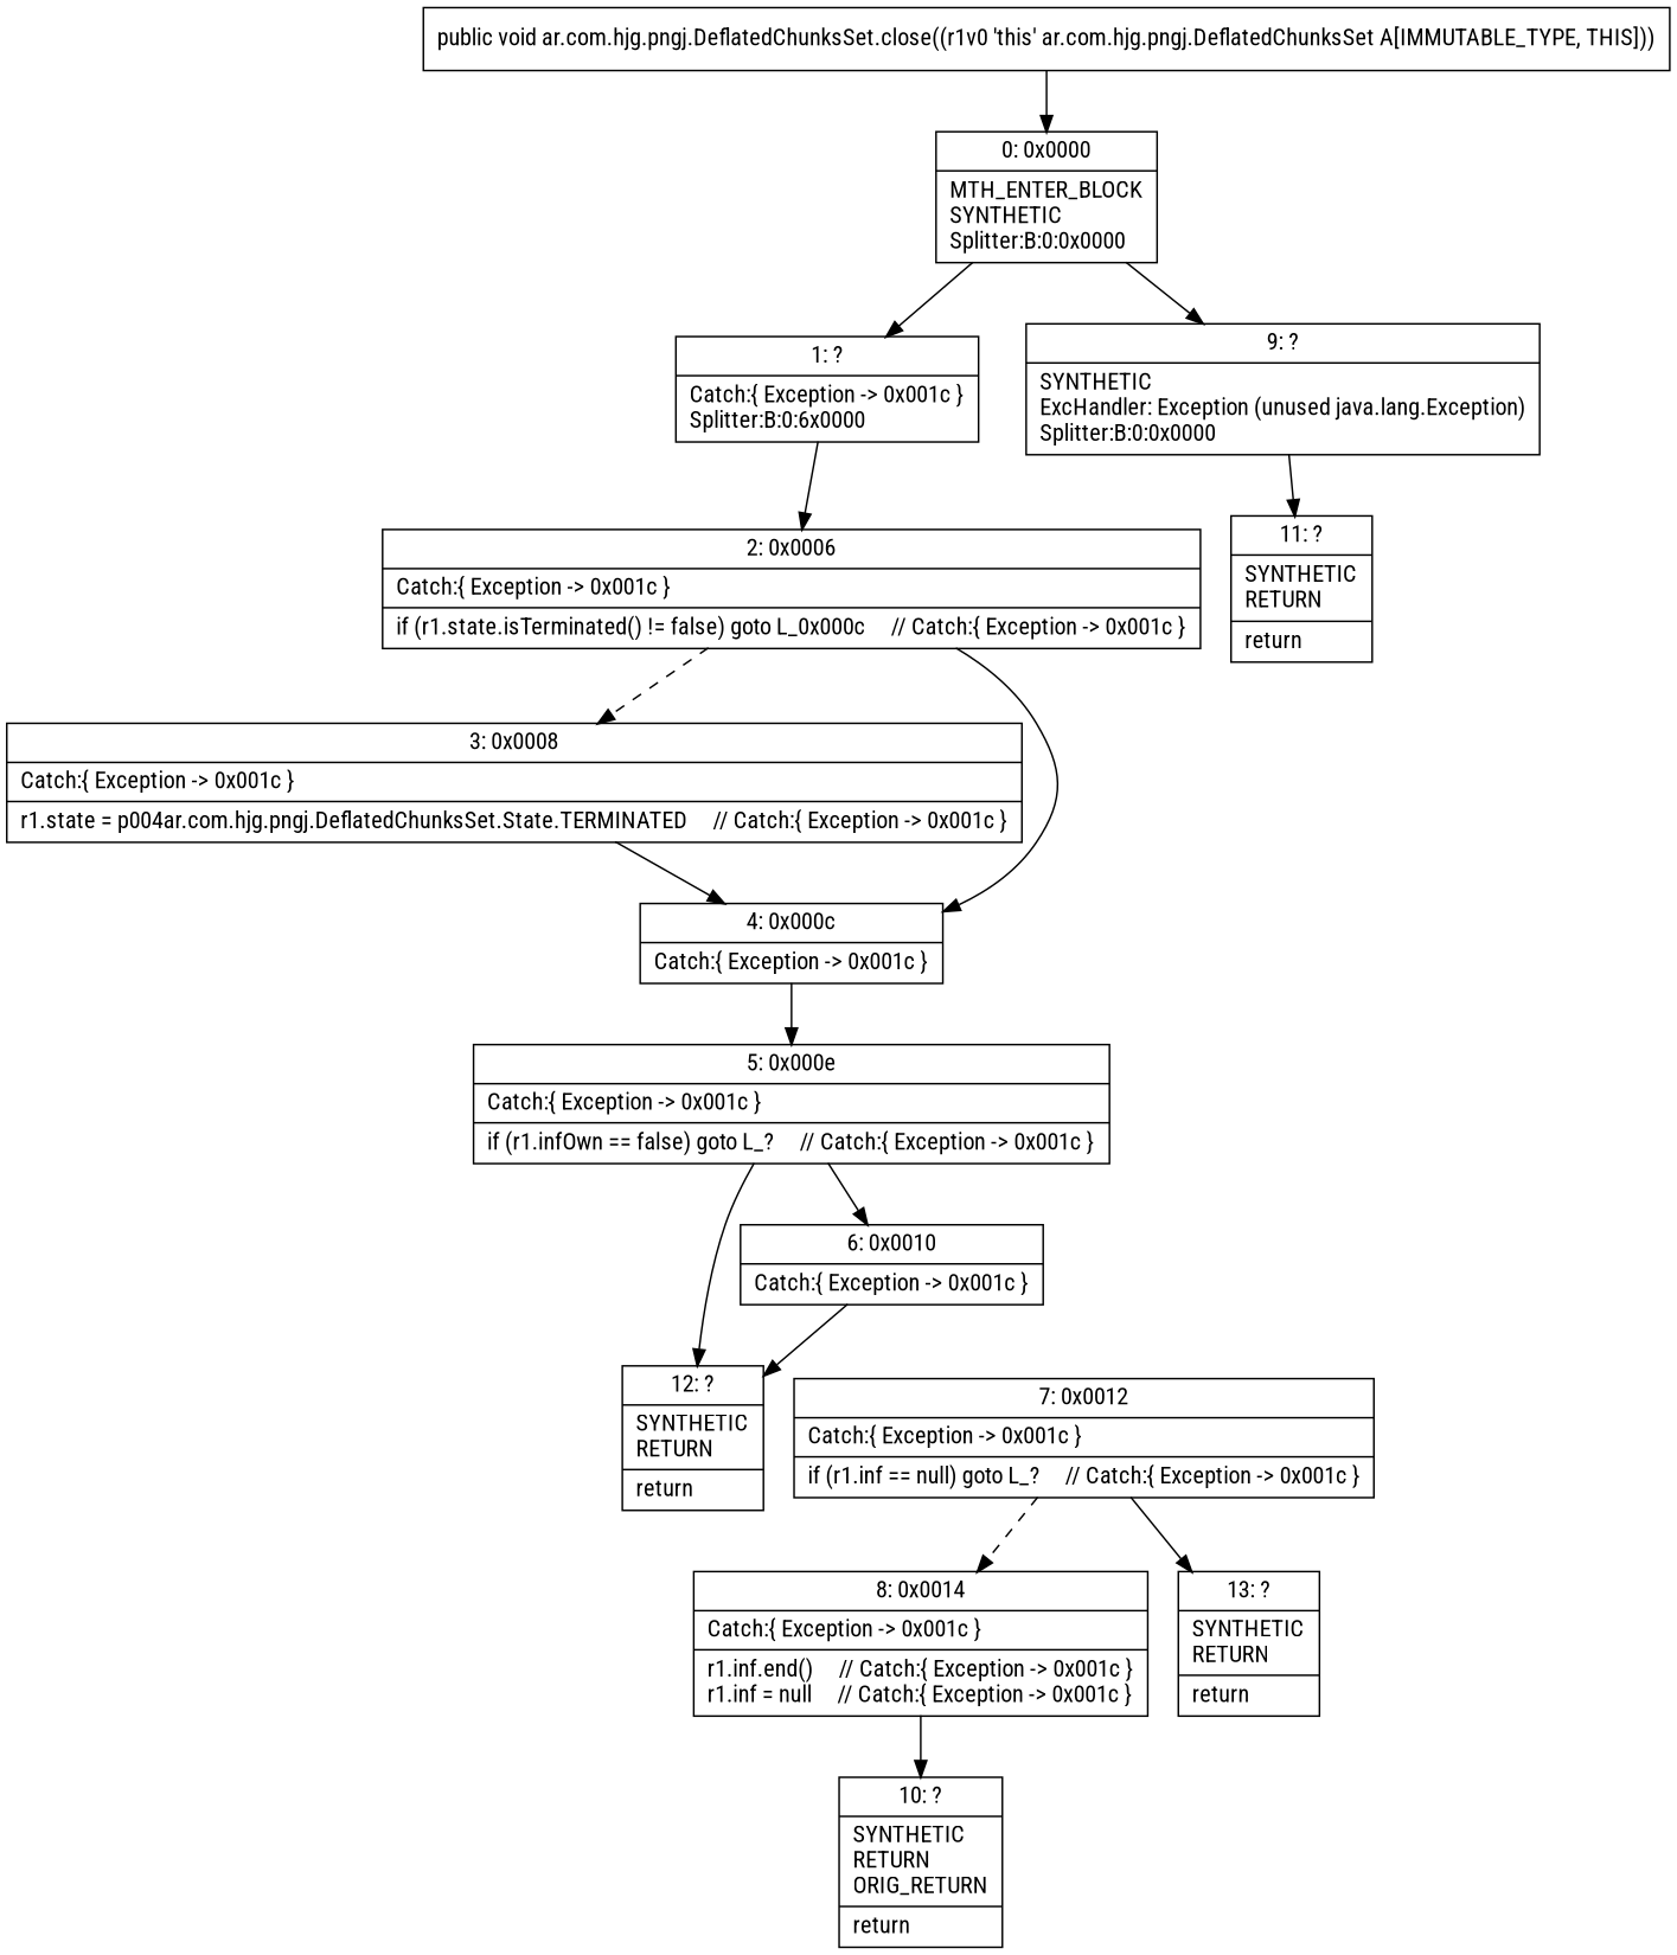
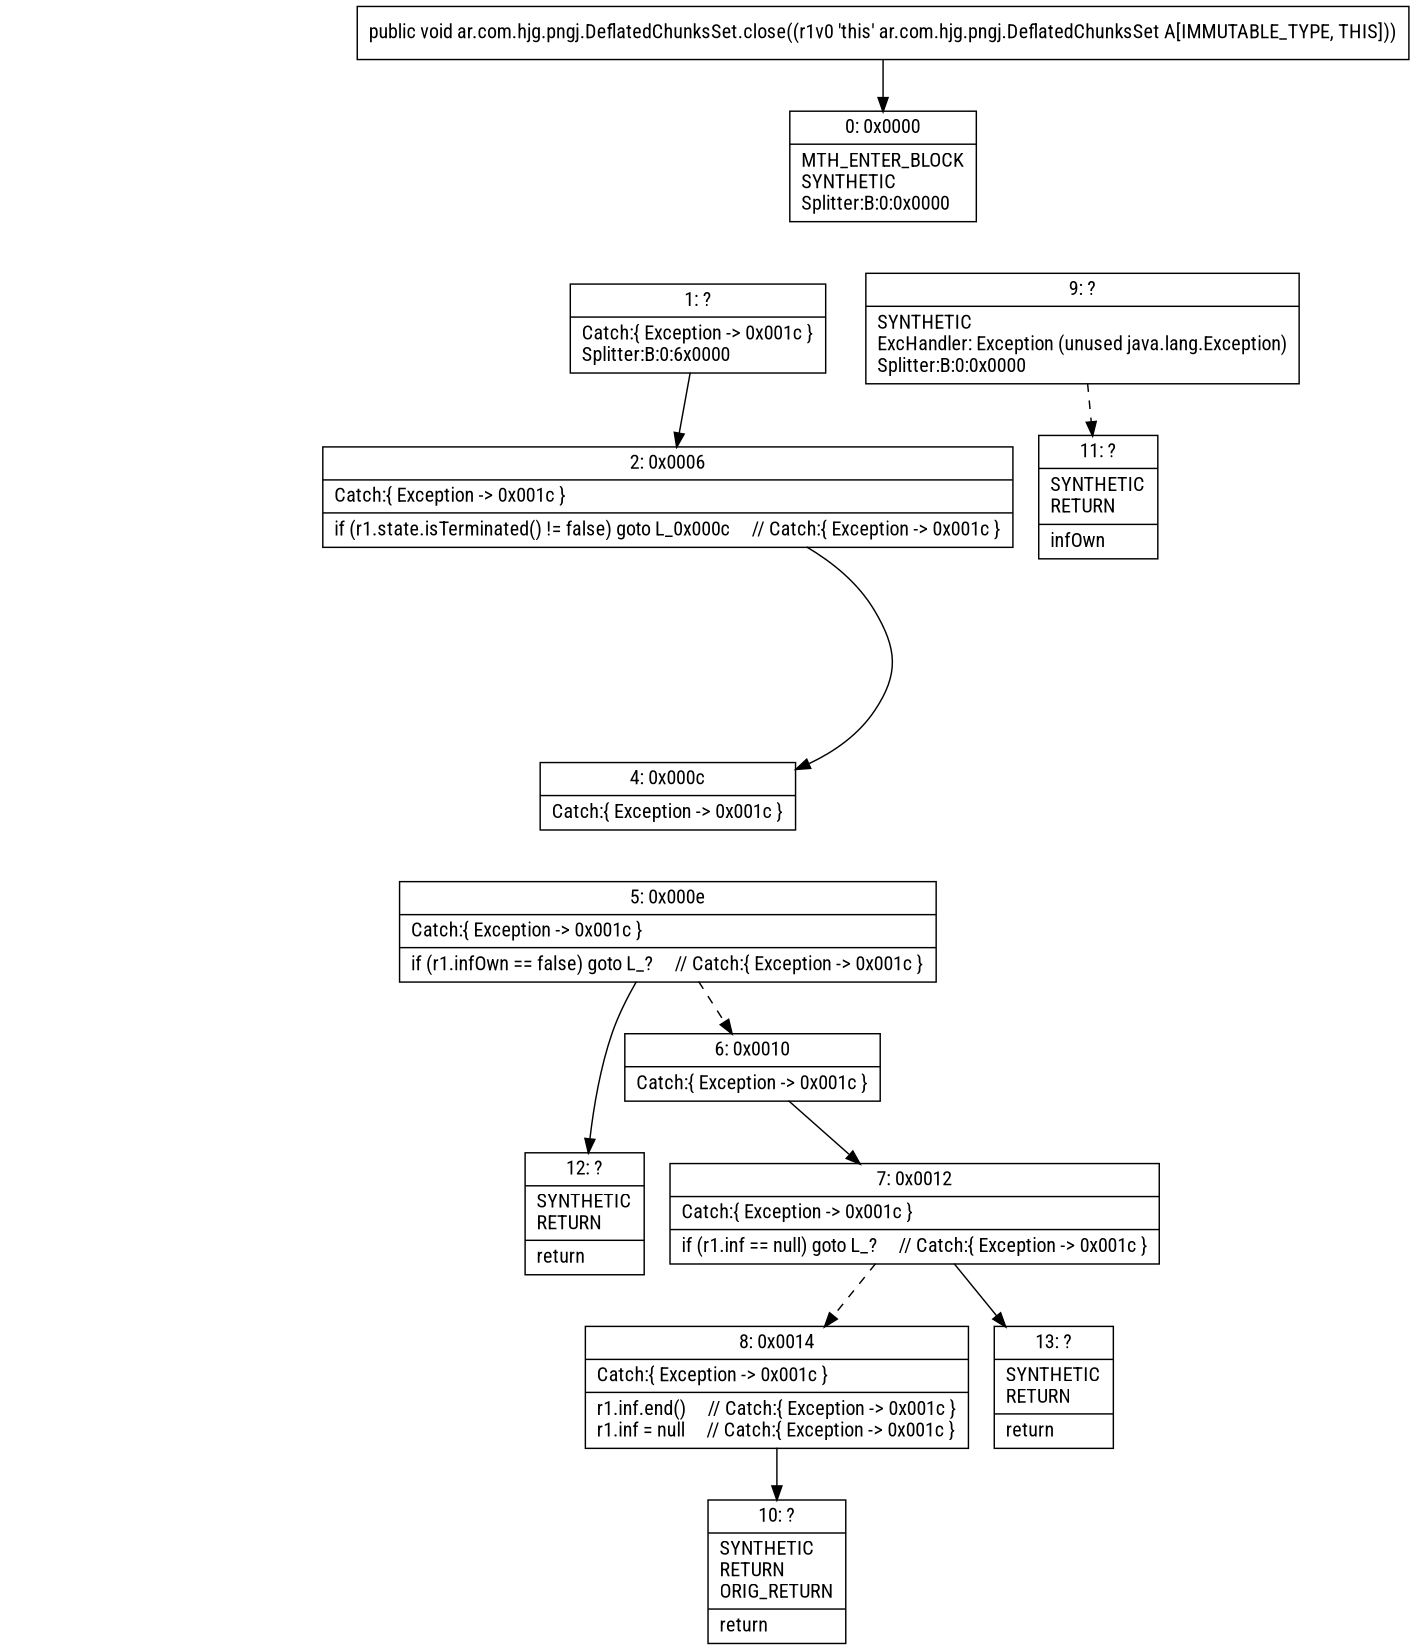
  digraph {
    fontname="Roboto Condensed"
    node [fontname="Roboto Condensed" shape=record]
    edge [fontname="Roboto Condensed"]
    n1 [label="{0\:\ 0x0000|MTH_ENTER_BLOCK\lSYNTHETIC\lSplitter:B:0:0x0000\l}"]
    n2 [label="{1\:\ ?|Catch:\{ Exception \-\> 0x001c \}\lSplitter:B:0:6x0000\l}"]
    n3 [label="{9\:\ ?|SYNTHETIC\lExcHandler: Exception (unused java.lang.Exception)\lSplitter:B:0:0x0000\l}"]
    n4 [label="{2\:\ 0x0006|Catch:\{ Exception \-\> 0x001c \}\l|if (r1.state.isTerminated() != false) goto L_0x000c     \/\/ Catch:\{ Exception \-\> 0x001c \}\l}"]
-   n5 [label="{11\:\ ?|SYNTHETIC\lRETURN\l|return\l}"]
-   n6 [label="{3\:\ 0x0008|Catch:\{ Exception \-\> 0x001c \}\l|r1.state = p004ar.com.hjg.pngj.DeflatedChunksSet.State.TERMINATED     \/\/ Catch:\{ Exception \-\> 0x001c \}\l}"]
+   n5 [label="{11\:\ ?|SYNTHETIC\lRETURN\l|infOwn\l}"]
    n7 [label="{4\:\ 0x000c|Catch:\{ Exception \-\> 0x001c \}\l}"]
    n8 [label="{5\:\ 0x000e|Catch:\{ Exception \-\> 0x001c \}\l|if (r1.infOwn == false) goto L_?     \/\/ Catch:\{ Exception \-\> 0x001c \}\l}"]
    n9 [label="{6\:\ 0x0010|Catch:\{ Exception \-\> 0x001c \}\l}"]
    n10 [label="{12\:\ ?|SYNTHETIC\lRETURN\l|return\l}"]
    n11 [label="{7\:\ 0x0012|Catch:\{ Exception \-\> 0x001c \}\l|if (r1.inf == null) goto L_?     \/\/ Catch:\{ Exception \-\> 0x001c \}\l}"]
    n12 [label="{8\:\ 0x0014|Catch:\{ Exception \-\> 0x001c \}\l|r1.inf.end()     \/\/ Catch:\{ Exception \-\> 0x001c \}\lr1.inf = null     \/\/ Catch:\{ Exception \-\> 0x001c \}\l}"]
    n13 [label="{13\:\ ?|SYNTHETIC\lRETURN\l|return\l}"]
    n14 [label="{10\:\ ?|SYNTHETIC\lRETURN\lORIG_RETURN\l|return\l}"]
    n15 [label="{public void ar.com.hjg.pngj.DeflatedChunksSet.close((r1v0 'this' ar.com.hjg.pngj.DeflatedChunksSet A[IMMUTABLE_TYPE, THIS])) }"]
-   n1 -> n2
-   n1 -> n3
    n2 -> n4
-   n3 -> n5
-   n4 -> n6 [style=dashed]
+   n3 -> n5 [style=dashed]
    n4 -> n7
-   n6 -> n7
-   n7 -> n8
-   n8 -> n9 [style=solid]
+   n8 -> n9 [style=dashed]
    n8 -> n10
-   n9 -> n10
+   n9 -> n11
    n11 -> n12 [style=dashed]
    n11 -> n13
    n12 -> n14
    n15 -> n1
  }
